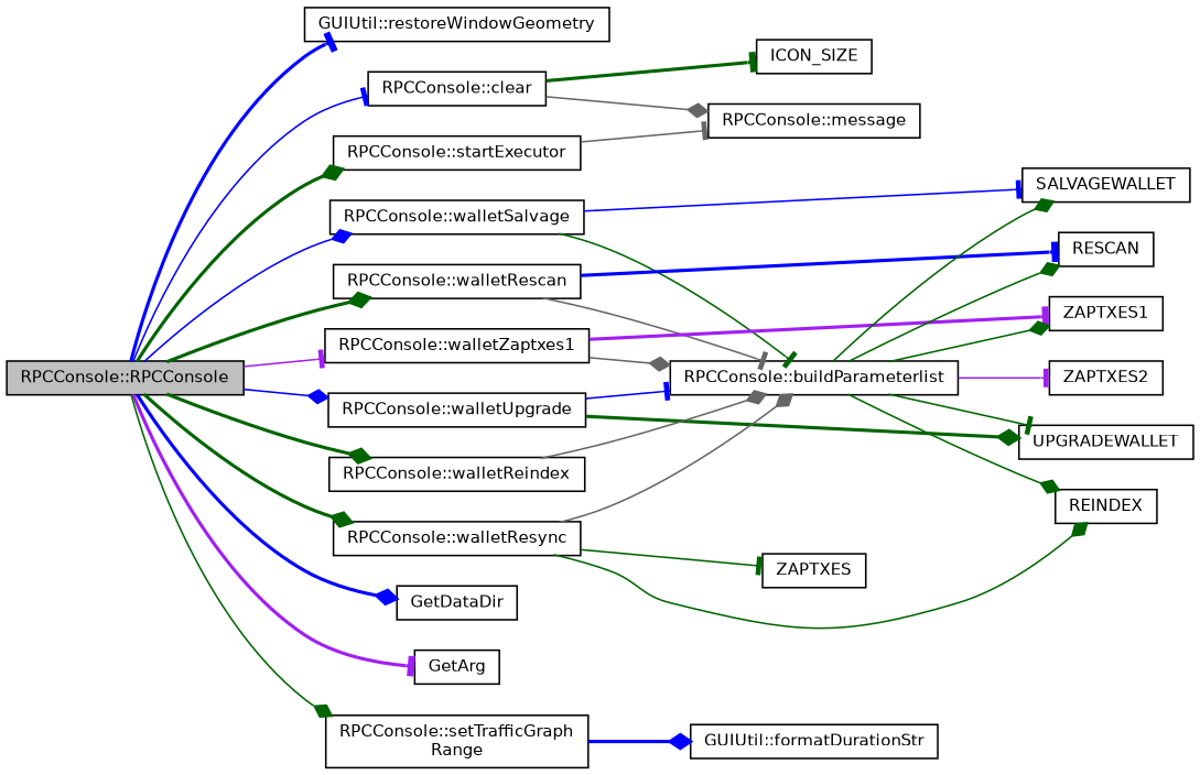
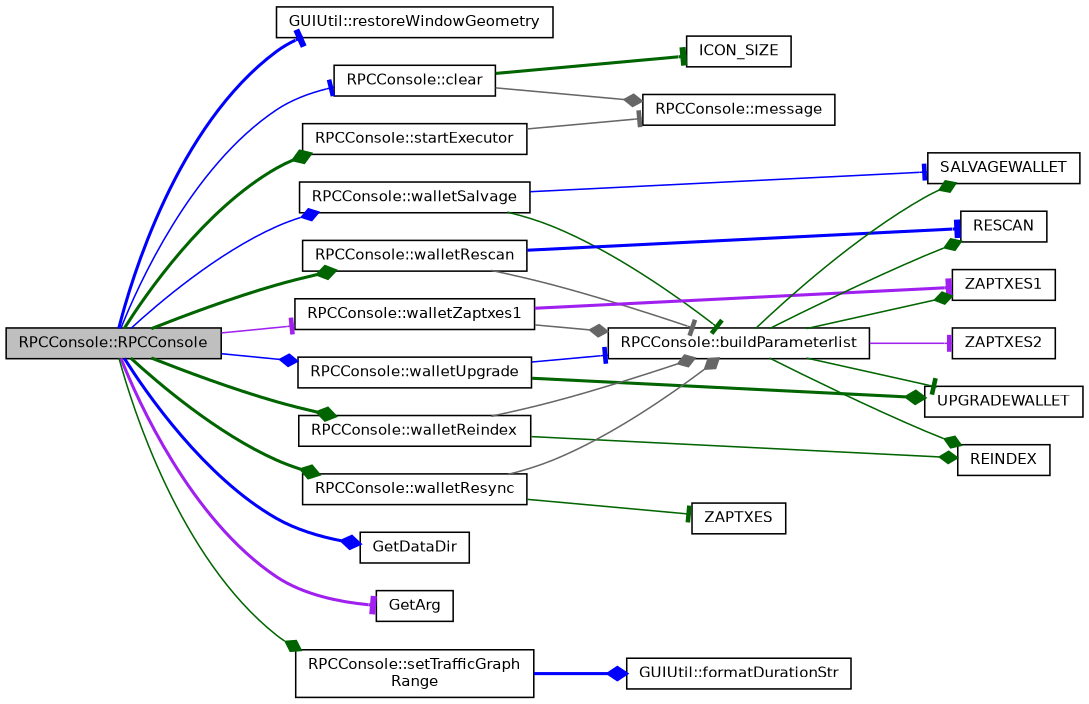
  digraph {
    rankdir=LR
    node [color=black fillcolor=white fontname=Helvetica fontsize=10 shape=record style=filled]
    edge [arrowhead=diamond color=darkgreen fontname=Helvetica fontsize=10 labelfontname=Helvetica labelfontsize=10 style=solid]
    n1 [fillcolor=grey75 fontcolor=black height=0.2 label="RPCConsole::RPCConsole" width=0.4]
    n2 [height=0.2 label="GUIUtil::restoreWindowGeometry" width=0.4]
    n3 [height=0.2 label="RPCConsole::clear" width=0.4]
    n4 [height=0.2 label="RPCConsole::walletSalvage" width=0.4]
    n5 [height=0.2 label="RPCConsole::walletRescan" width=0.4]
    n6 [height=0.2 label="RPCConsole::walletZaptxes1" width=0.4]
    n7 [height=0.2 label="RPCConsole::walletUpgrade" width=0.4]
    n8 [height=0.2 label="RPCConsole::walletReindex" width=0.4]
    n9 [height=0.2 label="RPCConsole::walletResync" width=0.4]
    n10 [height=0.2 label=GetDataDir width=0.4]
    n11 [height=0.2 label=GetArg width=0.4]
    n12 [height=0.2 label="RPCConsole::startExecutor" width=0.4]
    n13 [height=0.2 label="RPCConsole::setTrafficGraph\lRange" width=0.4]
    n14 [height=0.2 label=ICON_SIZE width=0.4]
    n15 [height=0.2 label="RPCConsole::message" width=0.4]
    n16 [height=0.2 label="RPCConsole::buildParameterlist" width=0.4]
    n17 [height=0.2 label=SALVAGEWALLET width=0.4]
    n18 [height=0.2 label=RESCAN width=0.4]
    n19 [height=0.2 label=ZAPTXES1 width=0.4]
    n20 [height=0.2 label=UPGRADEWALLET width=0.4]
    n21 [height=0.2 label=REINDEX width=0.4]
    n22 [height=0.2 label=ZAPTXES width=0.4]
    n23 [height=0.2 label="GUIUtil::formatDurationStr" width=0.4]
    n24 [height=0.2 label=ZAPTXES2 width=0.4]
    n1 -> n2 [arrowhead=tee color=blue style=bold]
    n1 -> n3 [arrowhead=tee color=blue]
    n1 -> n4 [color=blue]
    n1 -> n5 [style=bold]
    n1 -> n6 [arrowhead=tee color=purple]
    n1 -> n7 [color=blue]
    n1 -> n8 [style=bold]
    n1 -> n9 [style=bold]
    n1 -> n10 [color=blue style=bold]
    n1 -> n11 [arrowhead=tee color=purple style=bold]
    n1 -> n12 [style=bold]
    n1 -> n13
    n3 -> n14 [arrowhead=tee style=bold]
    n3 -> n15 [color=gray40]
    n4 -> n16 [arrowhead=tee]
    n4 -> n17 [arrowhead=tee color=blue]
    n5 -> n16 [arrowhead=tee color=gray40]
    n5 -> n18 [arrowhead=tee color=blue style=bold]
    n6 -> n16 [color=gray40]
    n6 -> n19 [arrowhead=tee color=purple style=bold]
    n7 -> n16 [arrowhead=tee color=blue]
    n7 -> n20 [style=bold]
    n8 -> n16 [color=gray40]
-   n9 -> n21
+   n8 -> n21
    n9 -> n16 [color=gray40]
    n9 -> n22 [arrowhead=tee]
    n12 -> n15 [arrowhead=tee color=gray40]
    n13 -> n23 [color=blue style=bold]
    n16 -> n17
    n16 -> n18
    n16 -> n19
    n16 -> n20 [arrowhead=tee]
    n16 -> n21
    n16 -> n24 [arrowhead=tee color=purple]
  }
